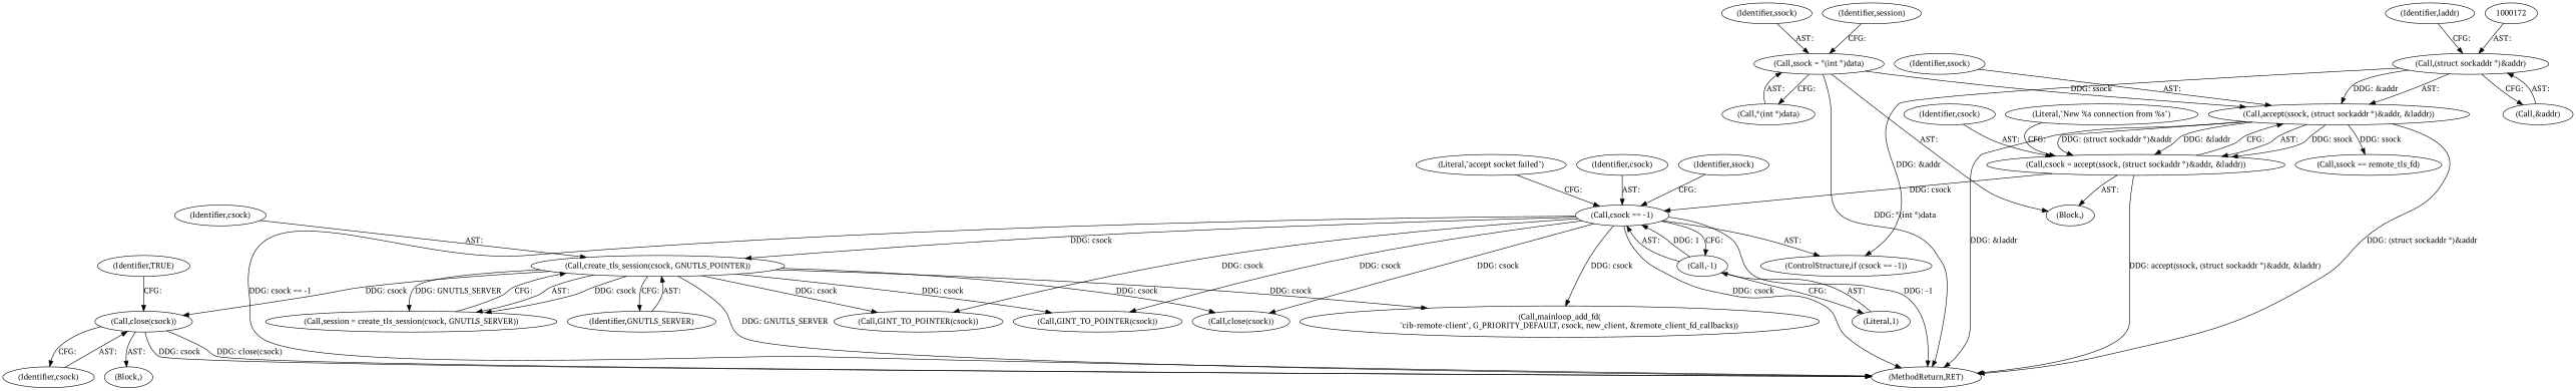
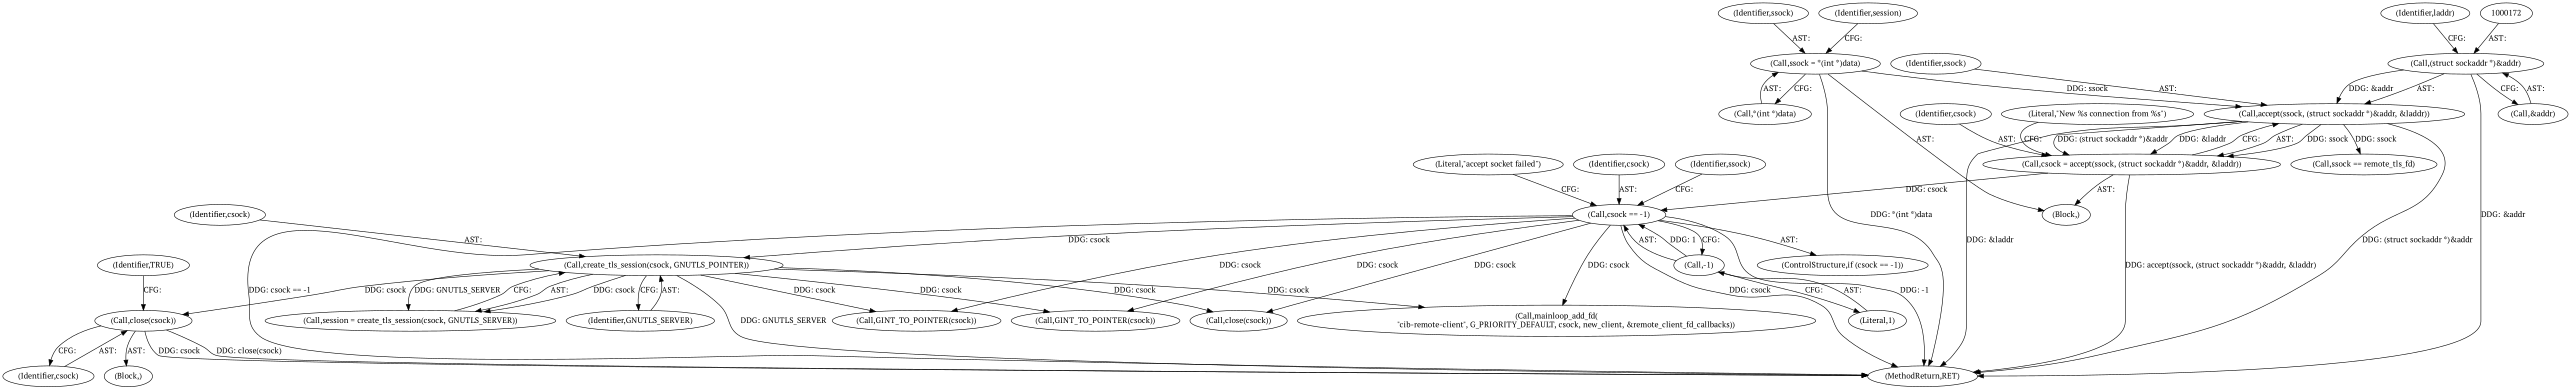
  digraph {
    fontname="PT Serif"
    node [fontname="PT Serif"]
    edge [fontname="PT Serif"]
    n1 [label="(Call,close(csock))"]
    n2 [label="(MethodReturn,RET)"]
    n3 [label="(Identifier,csock)"]
    n4 [label="(Block,)"]
    n5 [label="(Call,create_tls_session(csock, GNUTLS_POINTER))"]
    n6 [label="(Call,GINT_TO_POINTER(csock))"]
    n7 [label="(Call,session = create_tls_session(csock, GNUTLS_SERVER))"]
    n8 [label="(Identifier,GNUTLS_SERVER)"]
    n9 [label="(Call,close(csock))"]
    n10 [label="(Call,mainloop_add_fd(\n         \"cib-remote-client\", G_PRIORITY_DEFAULT, csock, new_client, &remote_client_fd_callbacks))"]
    n11 [label="(Call,GINT_TO_POINTER(csock))"]
    n12 [label="(Call,csock == -1)"]
    n13 [label="(Call,-1)"]
    n14 [label="(ControlStructure,if (csock == -1))"]
    n15 [label="(Literal,1)"]
    n16 [label="(Call,csock = accept(ssock, (struct sockaddr *)&addr, &laddr))"]
    n17 [label="(Call,accept(ssock, (struct sockaddr *)&addr, &laddr))"]
    n18 [label="(Block,)"]
    n19 [label="(Call,ssock == remote_tls_fd)"]
    n20 [label="(Call,ssock = *(int *)data)"]
    n21 [label="(Call,*(int *)data)"]
    n22 [label="(Call,(struct sockaddr *)&addr)"]
    n23 [label="(Call,&addr)"]
    n24 [label="(Literal,\"New %s connection from %s\")"]
    n25 [label="(Identifier,ssock)"]
    n26 [label="(Identifier,ssock)"]
    n27 [label="(Identifier,csock)"]
    n28 [label="(Literal,\"accept socket failed\")"]
    n29 [label="(Identifier,TRUE)"]
    n30 [label="(Identifier,laddr)"]
    n31 [label="(Identifier,session)"]
    n32 [label="(Identifier,csock)"]
    n33 [label="(Identifier,ssock)"]
    n34 [label="(Identifier,csock)"]
    1000172
    n1 -> n2 [label="DDG: close(csock)"]
    n1 -> n2 [label="DDG: csock"]
    n1 -> n3 [label="CFG: "]
    n1 -> n4 [label="AST: "]
    n3 -> n1 [label="AST: "]
    n5 -> n1 [label="DDG: csock"]
    n5 -> n2 [label="DDG: GNUTLS_SERVER"]
    n5 -> n6 [label="DDG: csock"]
    n5 -> n7 [label="AST: "]
    n5 -> n7 [label="DDG: csock"]
    n5 -> n7 [label="DDG: GNUTLS_SERVER"]
    n5 -> n8 [label="CFG: "]
    n5 -> n9 [label="DDG: csock"]
    n5 -> n10 [label="DDG: csock"]
    n5 -> n11 [label="DDG: csock"]
    n7 -> n5 [label="CFG: "]
    n8 -> n5 [label="AST: "]
    n12 -> n2 [label="DDG: csock == -1"]
    n12 -> n2 [label="DDG: csock"]
    n12 -> n2 [label="DDG: -1"]
    n12 -> n5 [label="DDG: csock"]
    n12 -> n6 [label="DDG: csock"]
    n12 -> n9 [label="DDG: csock"]
    n12 -> n10 [label="DDG: csock"]
    n12 -> n11 [label="DDG: csock"]
    n12 -> n13 [label="CFG: "]
    n12 -> n14 [label="AST: "]
    n13 -> n12 [label="AST: "]
    n13 -> n12 [label="DDG: 1"]
    n13 -> n15 [label="CFG: "]
    n15 -> n13 [label="AST: "]
    n16 -> n2 [label="DDG: accept(ssock, (struct sockaddr *)&addr, &laddr)"]
    n16 -> n12 [label="DDG: csock"]
    n16 -> n17 [label="CFG: "]
    n16 -> n18 [label="AST: "]
    n17 -> n2 [label="DDG: (struct sockaddr *)&addr"]
    n17 -> n2 [label="DDG: &laddr"]
    n17 -> n16 [label="AST: "]
    n17 -> n16 [label="DDG: ssock"]
    n17 -> n16 [label="DDG: (struct sockaddr *)&addr"]
    n17 -> n16 [label="DDG: &laddr"]
    n17 -> n19 [label="DDG: ssock"]
    n20 -> n2 [label="DDG: *(int *)data"]
    n20 -> n17 [label="DDG: ssock"]
    n20 -> n18 [label="AST: "]
    n20 -> n21 [label="CFG: "]
    n21 -> n20 [label="AST: "]
-   n22 -> n14 [label="DDG: &addr"]
+   n22 -> n2 [label="DDG: &addr"]
    n22 -> n17 [label="AST: "]
    n22 -> n17 [label="DDG: &addr"]
    n22 -> n23 [label="CFG: "]
    n23 -> n22 [label="AST: "]
    n24 -> n16 [label="CFG: "]
    n25 -> n12 [label="CFG: "]
    n26 -> n20 [label="AST: "]
    n27 -> n16 [label="AST: "]
    n28 -> n12 [label="CFG: "]
    n29 -> n1 [label="CFG: "]
    n30 -> n22 [label="CFG: "]
    n31 -> n20 [label="CFG: "]
    n32 -> n12 [label="AST: "]
    n33 -> n17 [label="AST: "]
    n34 -> n5 [label="AST: "]
    1000172 -> n22 [label="AST: "]
  }
